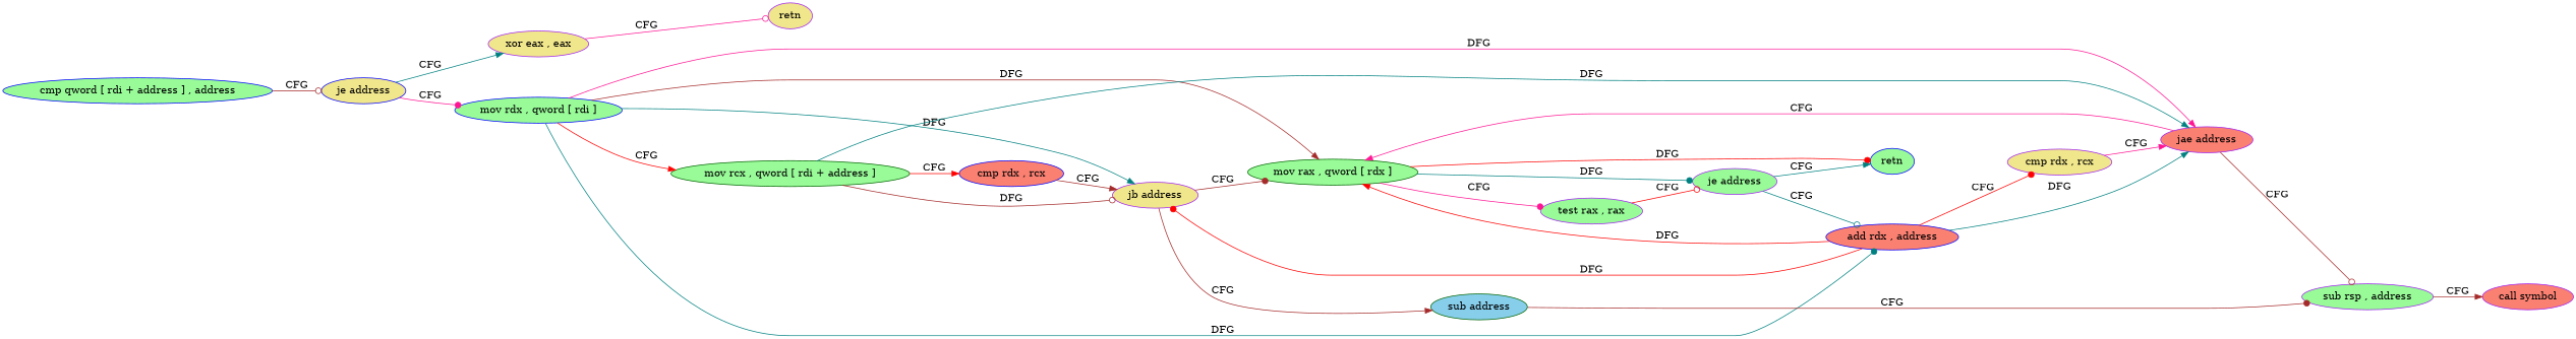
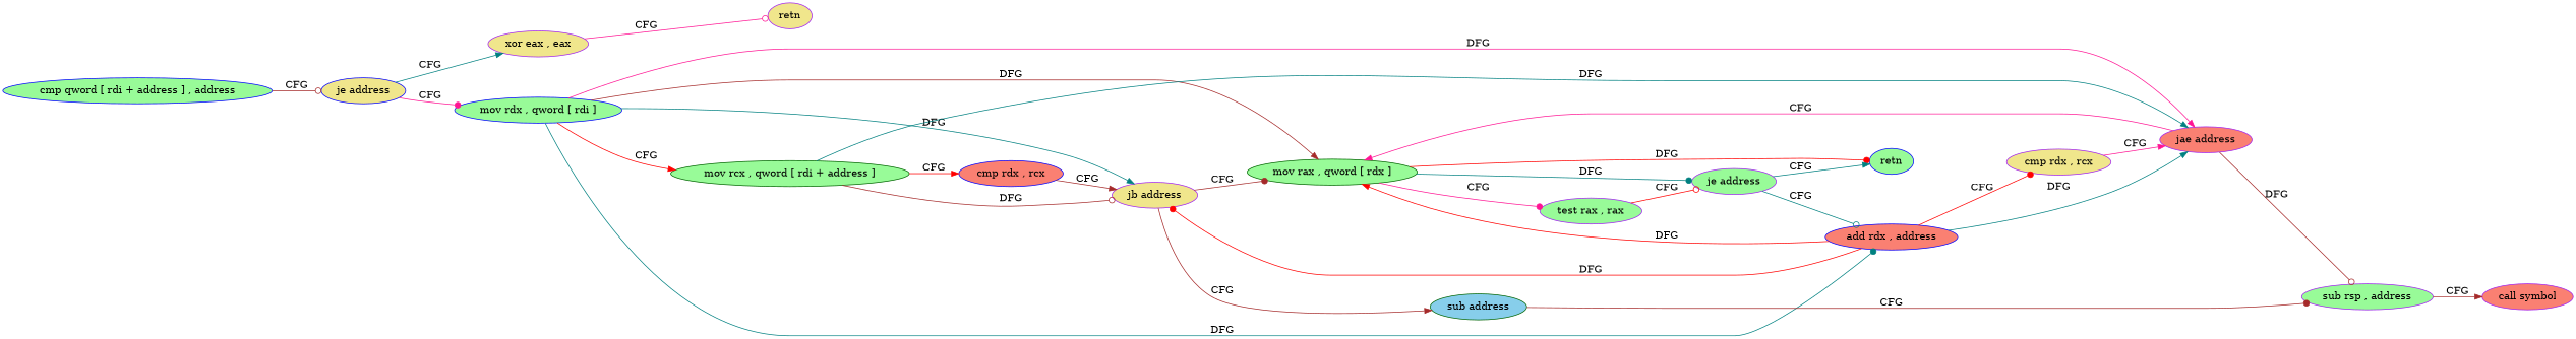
  digraph {
    rankdir=LR
    node [color=purple fillcolor=palegreen style=filled]
    edge [arrowhead=normal color=brown]
    n1 [color=blue label="cmp qword [ rdi + address ] , address"]
    n2 [color=blue fillcolor=khaki label="je address"]
    n3 [fillcolor=khaki label="xor eax , eax"]
    n4 [color=blue label="mov rdx , qword [ rdi ]"]
    n5 [fillcolor=khaki label=retn]
    n6 [color=darkgreen label="mov rcx , qword [ rdi + address ]"]
    n7 [fillcolor=khaki label="jb address"]
    n8 [color=darkgreen label="mov rax , qword [ rdx ]"]
    n9 [color=blue fillcolor=salmon label="add rdx , address"]
    n10 [fillcolor=salmon label="jae address"]
    n11 [color=blue fillcolor=salmon label="cmp rdx , rcx"]
    n12 [color=darkgreen fillcolor=skyblue label="sub address"]
    n13 [label="test rax , rax"]
    n14 [label="je address"]
    n15 [color=blue label=retn]
    n16 [fillcolor=khaki label="cmp rdx , rcx"]
    n17 [label="sub rsp , address"]
    n18 [fillcolor=salmon label="call symbol"]
    n1 -> n2 [arrowhead=odot label=CFG]
    n2 -> n3 [color=teal label=CFG]
    n2 -> n4 [arrowhead=dot color=deeppink label=CFG]
    n3 -> n5 [arrowhead=odot color=deeppink label=CFG]
    n4 -> n6 [color=red label=CFG]
    n4 -> n7 [color=teal label=DFG]
    n4 -> n8 [label=DFG]
    n4 -> n9 [arrowhead=dot color=teal label=DFG]
    n4 -> n10 [color=deeppink label=DFG]
    n6 -> n7 [arrowhead=odot label=DFG]
    n6 -> n10 [color=teal label=DFG]
    n6 -> n11 [color=red label=CFG]
    n7 -> n8 [arrowhead=dot label=CFG]
    n7 -> n12 [label=CFG]
    n8 -> n13 [arrowhead=dot color=deeppink label=CFG]
    n8 -> n14 [arrowhead=dot color=teal label=DFG]
    n8 -> n15 [arrowhead=dot color=red label=DFG]
    n9 -> n7 [arrowhead=dot color=red label=DFG]
    n9 -> n8 [color=red label=DFG]
    n9 -> n10 [color=teal label=DFG]
    n9 -> n16 [arrowhead=dot color=red label=CFG]
    n10 -> n8 [color=deeppink label=CFG]
-   n10 -> n17 [arrowhead=odot label=CFG]
+   n10 -> n17 [arrowhead=odot label=DFG]
    n11 -> n7 [label=CFG]
    n12 -> n17 [arrowhead=dot label=CFG]
    n13 -> n14 [arrowhead=odot color=red label=CFG]
    n14 -> n9 [arrowhead=odot color=teal label=CFG]
    n14 -> n15 [color=teal label=CFG]
    n16 -> n10 [color=deeppink label=CFG]
    n17 -> n18 [label=CFG]
  }
